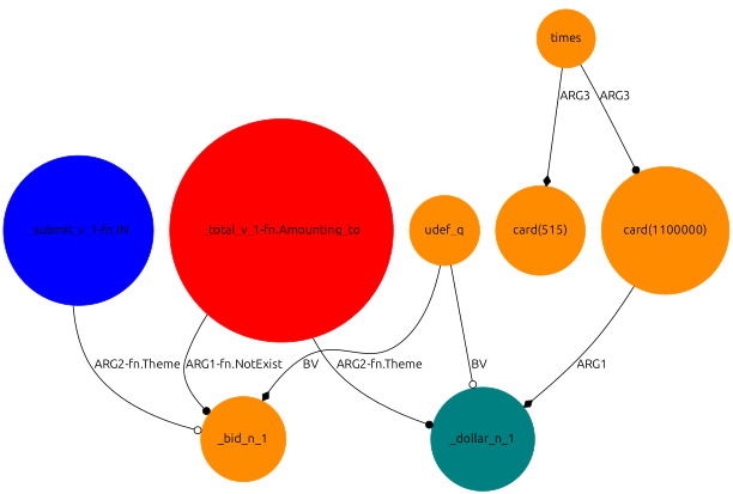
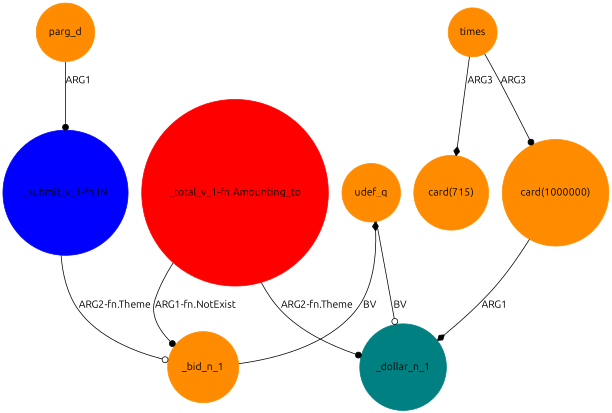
  digraph {
    fontname=Ubuntu
    node [color=darkorange fontname=Ubuntu shape=circle style=filled]
    edge [arrowhead=dot fontname=Ubuntu]
    udef_q
    _bid_n_1
    _dollar_n_1 [color=teal]
    times
-   "card(515)"
-   "card(1000000)" [label="card(1100000)"]
+   "card(515)" [label="card(715)"]
+   "card(1000000)"
    "_submit_v_1-fn.IN" [color=blue]
+   parg_d
    "_total_v_1-fn.Amounting_to" [color=red]
-   udef_q -> _bid_n_1 [arrowhead=diamond label=BV]
+   _bid_n_1 -> udef_q [arrowhead=diamond label=BV]
    udef_q -> _dollar_n_1 [arrowhead=odot label=BV]
    times -> "card(515)" [arrowhead=diamond label=ARG3]
    times -> "card(1000000)" [label=ARG3]
    "card(1000000)" -> _dollar_n_1 [arrowhead=diamond label=ARG1]
    "_submit_v_1-fn.IN" -> _bid_n_1 [arrowhead=odot label="ARG2-fn.Theme"]
+   parg_d -> "_submit_v_1-fn.IN" [label=ARG1]
    "_total_v_1-fn.Amounting_to" -> _bid_n_1 [label="ARG1-fn.NotExist"]
    "_total_v_1-fn.Amounting_to" -> _dollar_n_1 [label="ARG2-fn.Theme"]
  }
